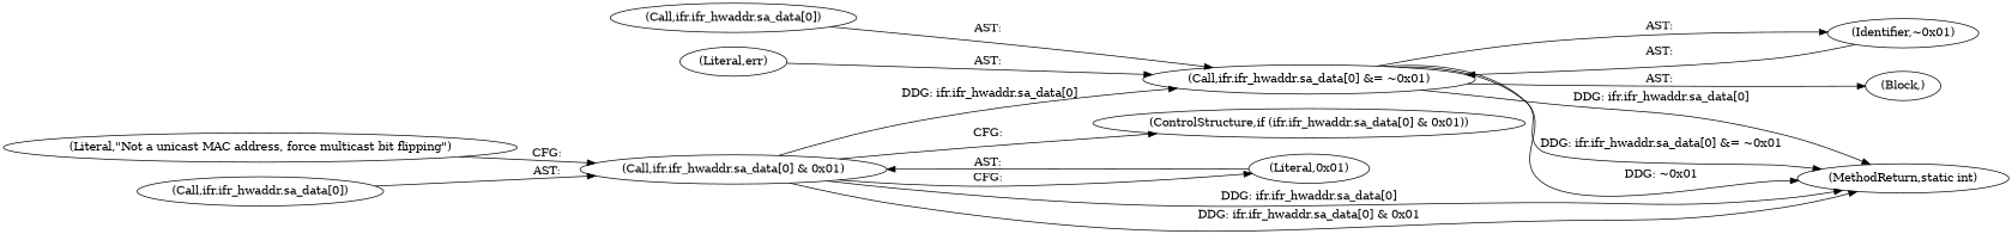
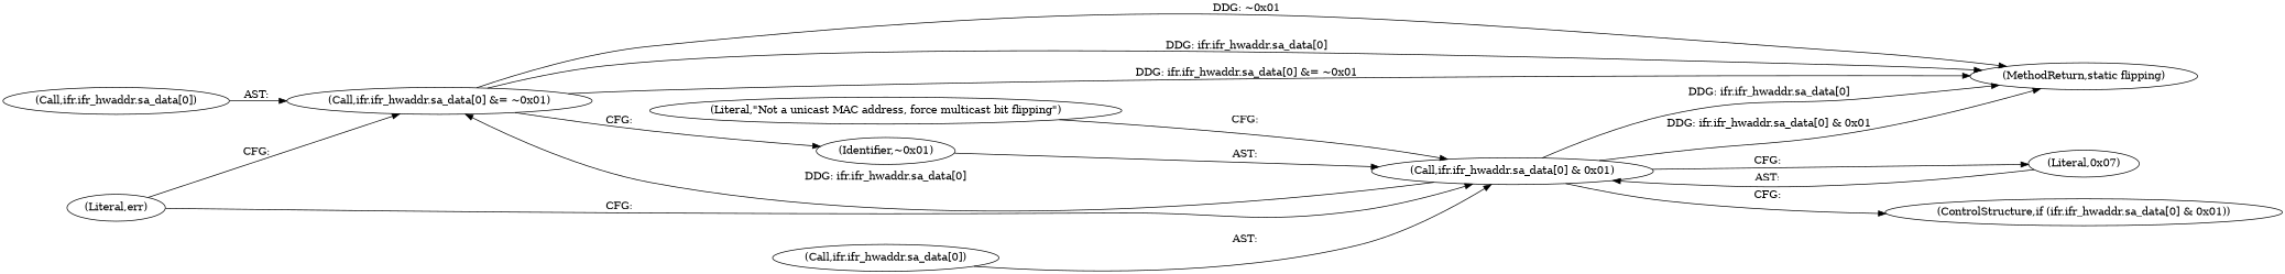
  digraph {
    rankdir=LR
    n1 [label="(Call,ifr.ifr_hwaddr.sa_data[0] &= ~0x01)"]
-   n2 [label="(Block,)"]
-   n3 [label="(MethodReturn,static int)"]
+   n3 [label="(MethodReturn,static flipping)"]
    n4 [label="(Identifier,~0x01)"]
    n5 [label="(Call,ifr.ifr_hwaddr.sa_data[0] & 0x01)"]
-   n6 [label="(Literal,0x01)"]
+   n6 [label="(Literal,0x07)"]
    n7 [label="(ControlStructure,if (ifr.ifr_hwaddr.sa_data[0] & 0x01))"]
    n8 [label="(Literal,\"Not a unicast MAC address, force multicast bit flipping\")"]
    n9 [label="(Call,ifr.ifr_hwaddr.sa_data[0])"]
    n10 [label="(Literal,err)"]
    n11 [label="(Call,ifr.ifr_hwaddr.sa_data[0])"]
-   n1 -> n2 [label="AST: "]
    n1 -> n3 [label="DDG: ifr.ifr_hwaddr.sa_data[0]"]
    n1 -> n3 [label="DDG: ifr.ifr_hwaddr.sa_data[0] &= ~0x01"]
    n1 -> n3 [label="DDG: ~0x01"]
-   n1 -> n4 [label="AST: "]
-   n4 -> n1 [label="AST: "]
+   n1 -> n4 [label="CFG: "]
+   n4 -> n5 [label="AST: "]
    n5 -> n1 [label="DDG: ifr.ifr_hwaddr.sa_data[0]"]
    n5 -> n3 [label="DDG: ifr.ifr_hwaddr.sa_data[0]"]
    n5 -> n3 [label="DDG: ifr.ifr_hwaddr.sa_data[0] & 0x01"]
    n5 -> n6 [label="CFG: "]
    n5 -> n7 [label="CFG: "]
    n6 -> n5 [label="AST: "]
    n8 -> n5 [label="CFG: "]
    n9 -> n1 [label="AST: "]
-   n10 -> n1 [label="AST: "]
+   n10 -> n1 [label="CFG: "]
+   n10 -> n5 [label="CFG: "]
    n11 -> n5 [label="AST: "]
  }
